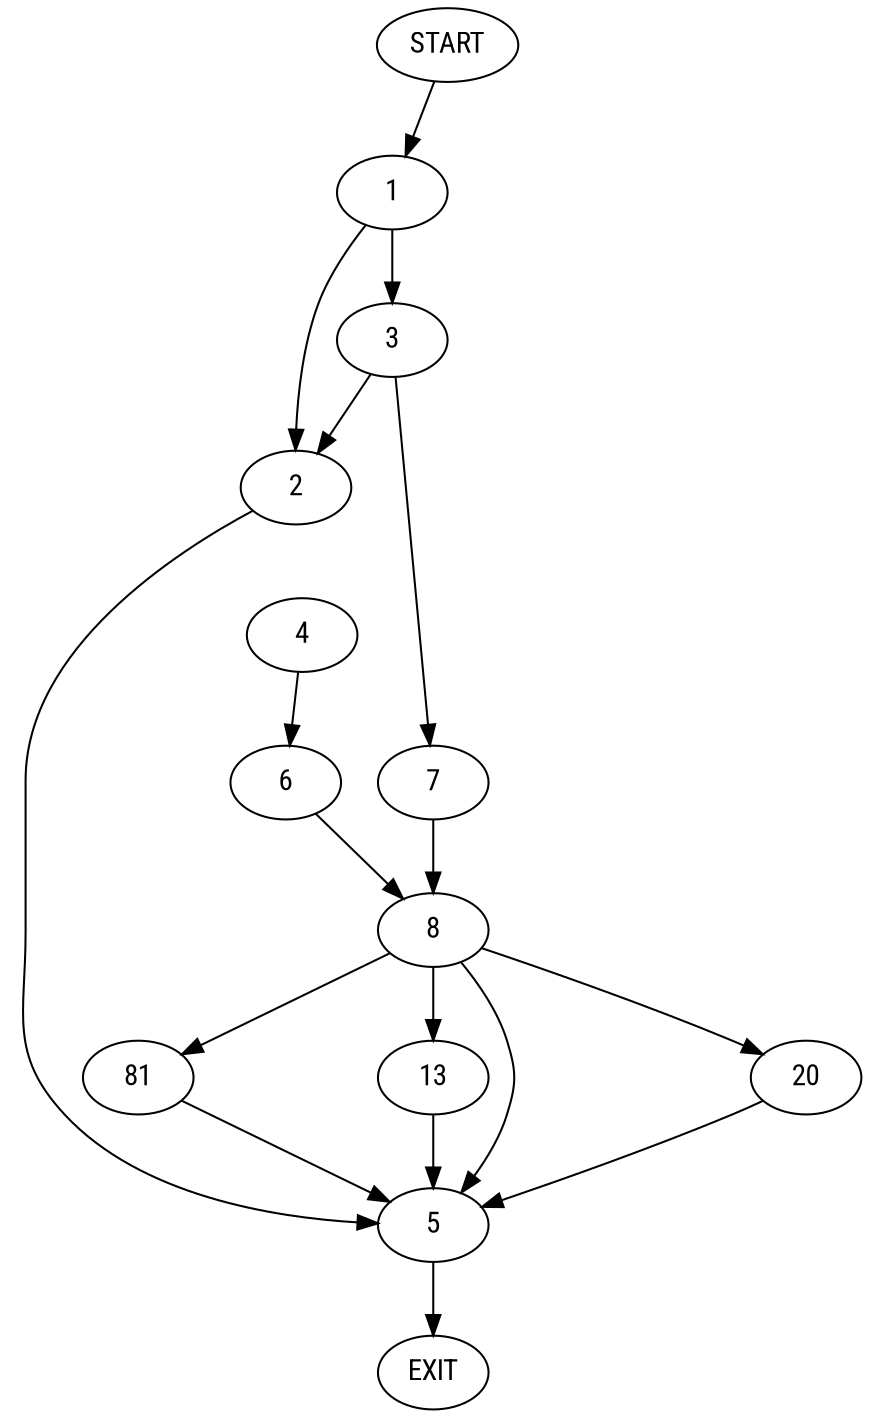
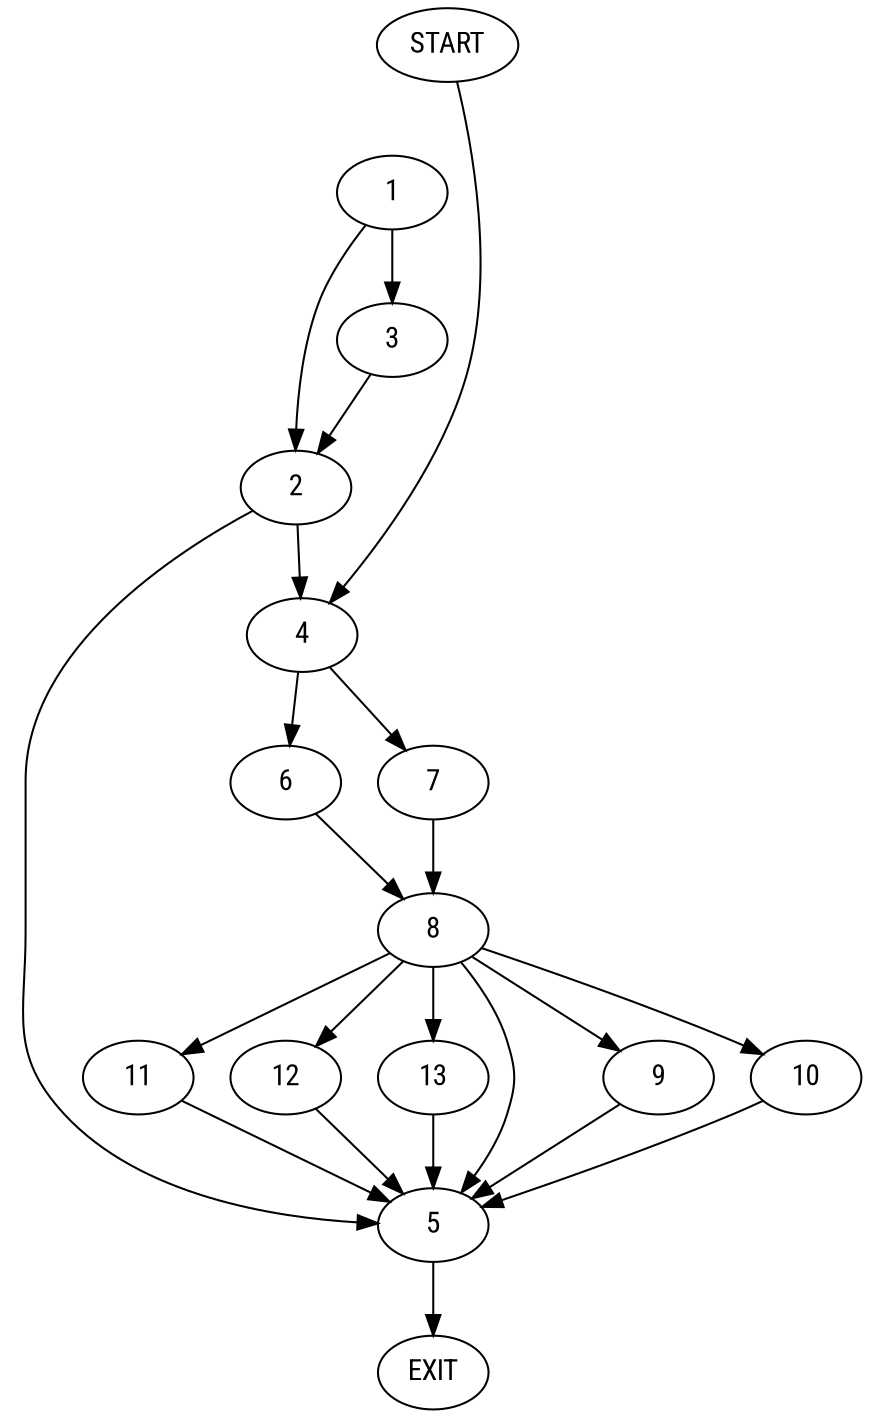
  digraph {
    fontname="Roboto Condensed"
    node [fontname="Roboto Condensed"]
    edge [fontname="Roboto Condensed"]
    n1 [label=START]
    1
    2
    3
    n5 [label=EXIT]
    4
    5
    6
    7
    8
-   10 [label=20]
-   11 [label=81]
+   9
+   10
+   11
+   12
    13
-   n1 -> 1
+   n1 -> 4
    1 -> 2
    1 -> 3
+   2 -> 4
    2 -> 5
    3 -> 2
    4 -> 6
-   3 -> 7
+   4 -> 7
    5 -> n5
    6 -> 8
    7 -> 8
    8 -> 5
+   8 -> 9
    8 -> 10
    8 -> 11
+   8 -> 12
    8 -> 13
+   9 -> 5
    10 -> 5
    11 -> 5
+   12 -> 5
    13 -> 5
  }
